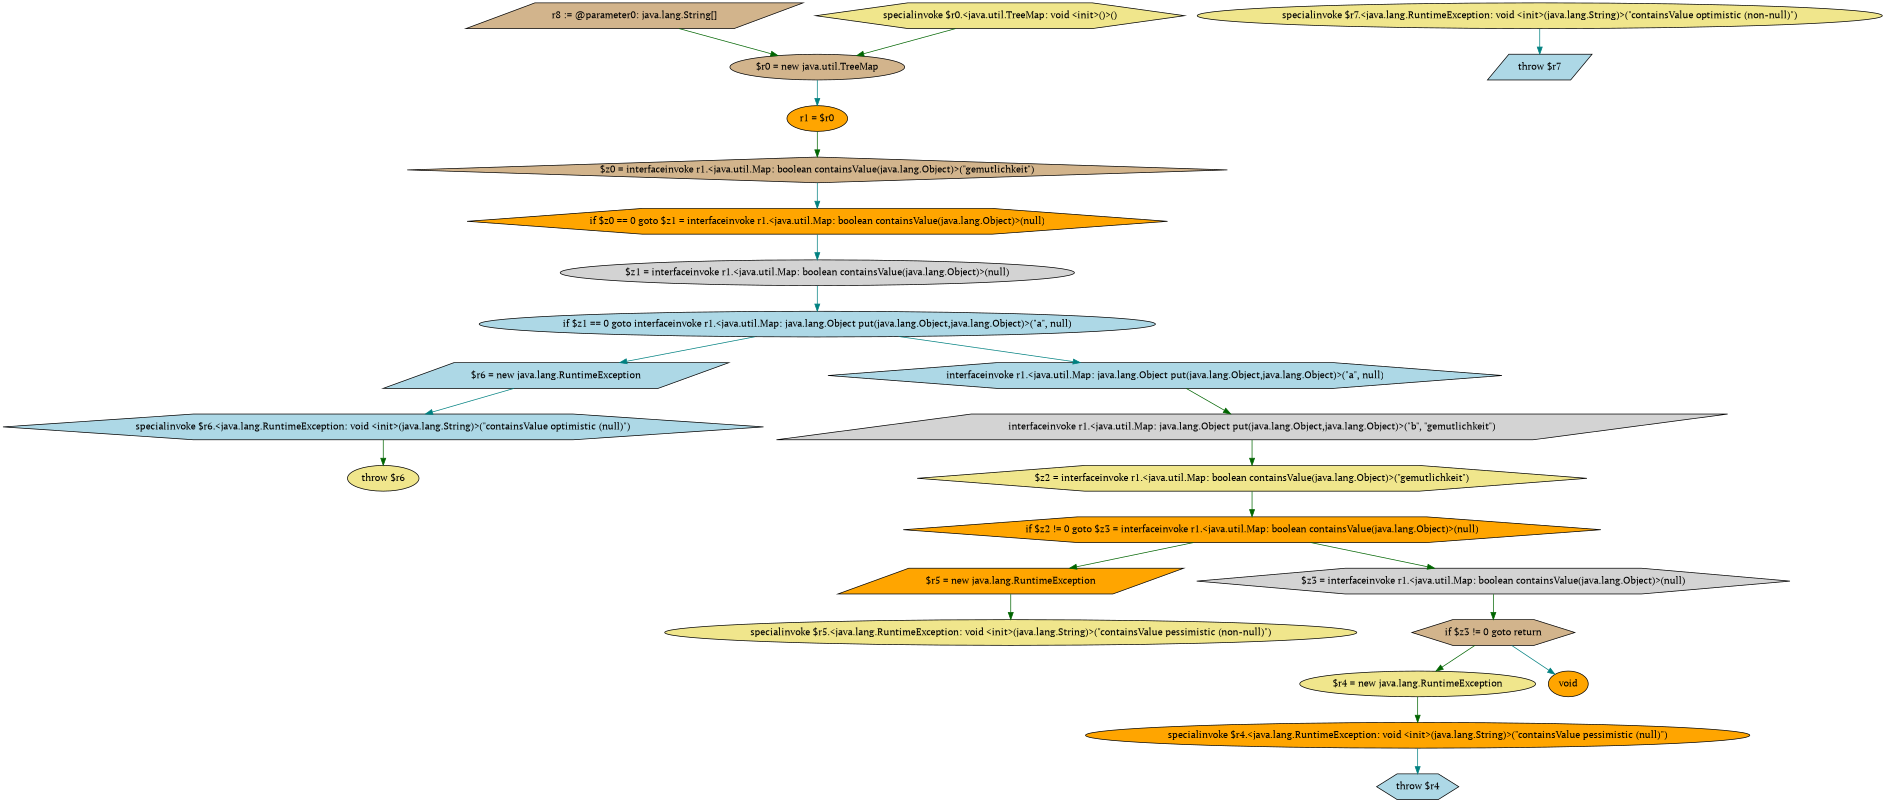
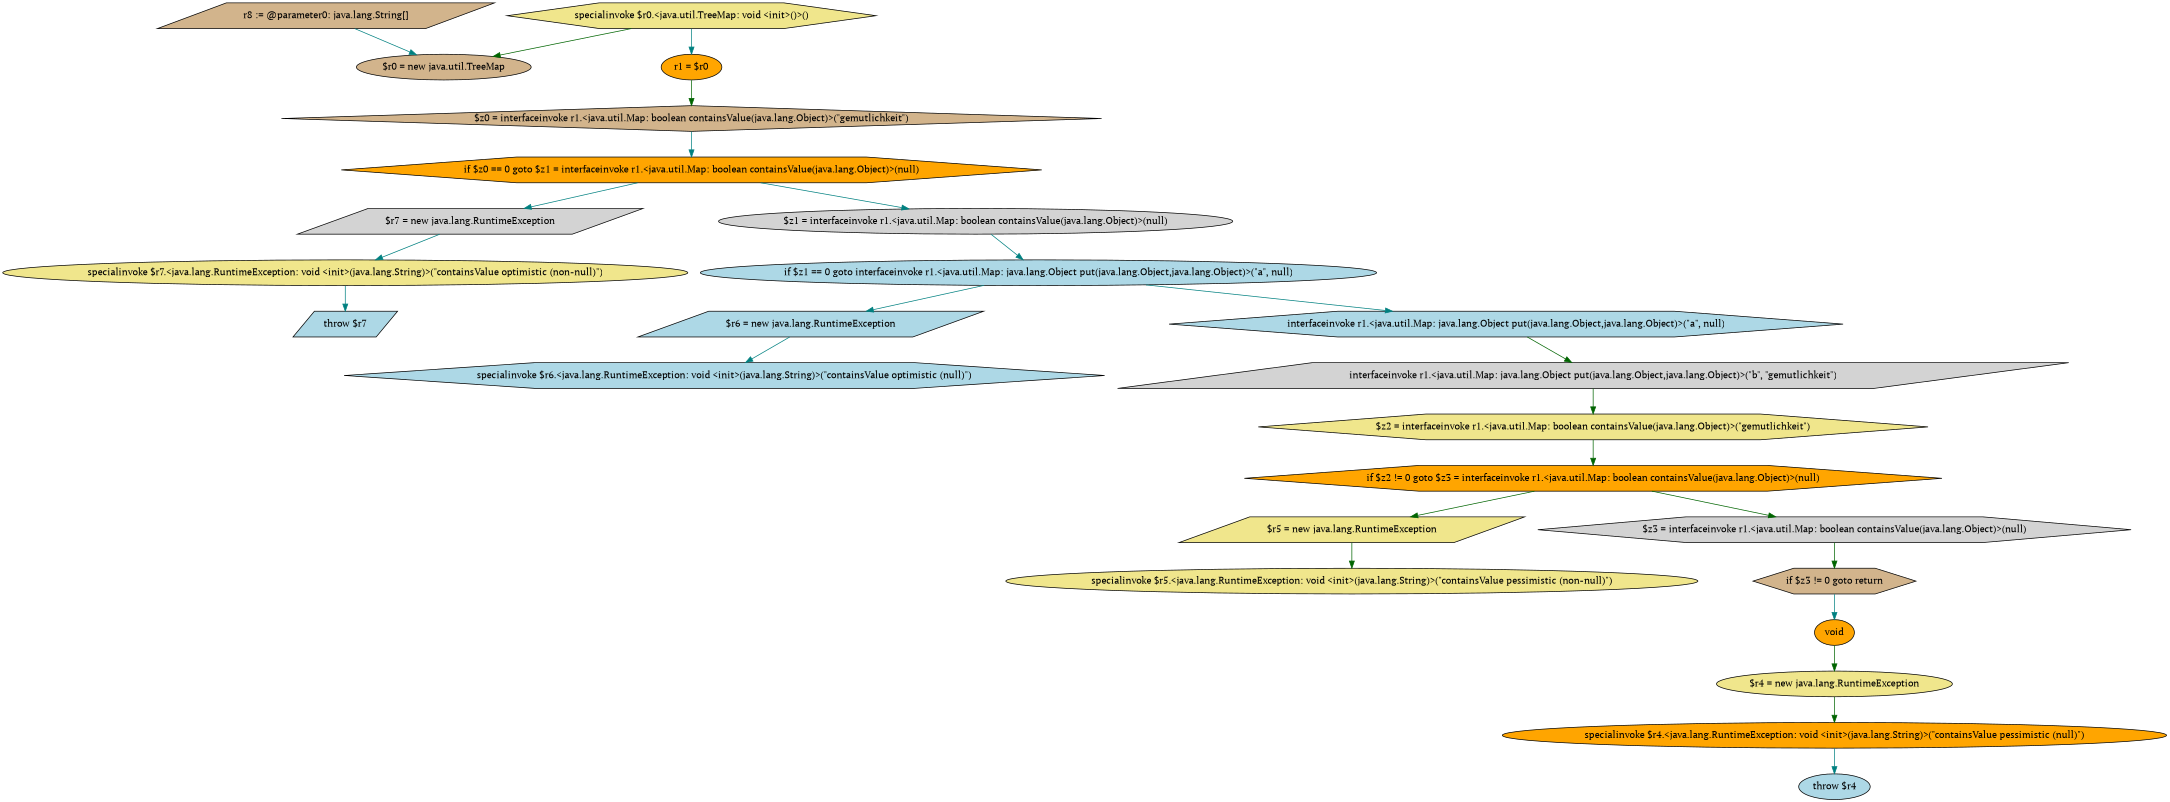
  digraph {
    fontname="PT Serif"
    node [fillcolor=khaki fontname="PT Serif" shape=ellipse style=filled]
    edge [color=darkgreen fontname="PT Serif"]
    "r8 := @parameter0: java.lang.String[]" [fillcolor=tan shape=parallelogram]
    "$r0 = new java.util.TreeMap" [fillcolor=tan]
    "specialinvoke $r0.<java.util.TreeMap: void <init>()>()" [shape=hexagon]
    "r1 = $r0" [fillcolor=orange]
    "$z0 = interfaceinvoke r1.<java.util.Map: boolean containsValue(java.lang.Object)>(\"gemutlichkeit\")" [fillcolor=tan shape=diamond]
    "if $z0 == 0 goto $z1 = interfaceinvoke r1.<java.util.Map: boolean containsValue(java.lang.Object)>(null)" [fillcolor=orange shape=hexagon]
+   "$r7 = new java.lang.RuntimeException" [fillcolor=lightgrey shape=parallelogram]
    "$z1 = interfaceinvoke r1.<java.util.Map: boolean containsValue(java.lang.Object)>(null)" [fillcolor=lightgrey]
    "specialinvoke $r7.<java.lang.RuntimeException: void <init>(java.lang.String)>(\"containsValue optimistic (non-null)\")"
    "if $z1 == 0 goto interfaceinvoke r1.<java.util.Map: java.lang.Object put(java.lang.Object,java.lang.Object)>(\"a\", null)" [fillcolor=lightblue]
    "throw $r7" [fillcolor=lightblue shape=parallelogram]
    "$r6 = new java.lang.RuntimeException" [fillcolor=lightblue shape=parallelogram]
    "interfaceinvoke r1.<java.util.Map: java.lang.Object put(java.lang.Object,java.lang.Object)>(\"a\", null)" [fillcolor=lightblue shape=hexagon]
    "specialinvoke $r6.<java.lang.RuntimeException: void <init>(java.lang.String)>(\"containsValue optimistic (null)\")" [fillcolor=lightblue shape=hexagon]
    "interfaceinvoke r1.<java.util.Map: java.lang.Object put(java.lang.Object,java.lang.Object)>(\"b\", \"gemutlichkeit\")" [fillcolor=lightgrey shape=parallelogram]
-   "throw $r6"
    "$z2 = interfaceinvoke r1.<java.util.Map: boolean containsValue(java.lang.Object)>(\"gemutlichkeit\")" [shape=hexagon]
    "if $z2 != 0 goto $z3 = interfaceinvoke r1.<java.util.Map: boolean containsValue(java.lang.Object)>(null)" [fillcolor=orange shape=hexagon]
-   "$r5 = new java.lang.RuntimeException" [fillcolor=orange shape=parallelogram]
+   "$r5 = new java.lang.RuntimeException" [shape=parallelogram]
    "$z3 = interfaceinvoke r1.<java.util.Map: boolean containsValue(java.lang.Object)>(null)" [fillcolor=lightgrey shape=hexagon]
    "specialinvoke $r5.<java.lang.RuntimeException: void <init>(java.lang.String)>(\"containsValue pessimistic (non-null)\")"
    "if $z3 != 0 goto return" [fillcolor=tan shape=hexagon]
    "$r4 = new java.lang.RuntimeException"
    n24 [fillcolor=orange label=void]
    "specialinvoke $r4.<java.lang.RuntimeException: void <init>(java.lang.String)>(\"containsValue pessimistic (null)\")" [fillcolor=orange]
-   "throw $r4" [fillcolor=lightblue shape=hexagon]
-   "r8 := @parameter0: java.lang.String[]" -> "$r0 = new java.util.TreeMap"
+   "throw $r4" [fillcolor=lightblue]
+   "r8 := @parameter0: java.lang.String[]" -> "$r0 = new java.util.TreeMap" [color=teal]
    "specialinvoke $r0.<java.util.TreeMap: void <init>()>()" -> "$r0 = new java.util.TreeMap"
-   "$r0 = new java.util.TreeMap" -> "r1 = $r0" [color=teal]
+   "specialinvoke $r0.<java.util.TreeMap: void <init>()>()" -> "r1 = $r0" [color=teal]
    "r1 = $r0" -> "$z0 = interfaceinvoke r1.<java.util.Map: boolean containsValue(java.lang.Object)>(\"gemutlichkeit\")"
    "$z0 = interfaceinvoke r1.<java.util.Map: boolean containsValue(java.lang.Object)>(\"gemutlichkeit\")" -> "if $z0 == 0 goto $z1 = interfaceinvoke r1.<java.util.Map: boolean containsValue(java.lang.Object)>(null)" [color=teal]
+   "if $z0 == 0 goto $z1 = interfaceinvoke r1.<java.util.Map: boolean containsValue(java.lang.Object)>(null)" -> "$r7 = new java.lang.RuntimeException" [color=teal]
    "if $z0 == 0 goto $z1 = interfaceinvoke r1.<java.util.Map: boolean containsValue(java.lang.Object)>(null)" -> "$z1 = interfaceinvoke r1.<java.util.Map: boolean containsValue(java.lang.Object)>(null)" [color=teal]
+   "$r7 = new java.lang.RuntimeException" -> "specialinvoke $r7.<java.lang.RuntimeException: void <init>(java.lang.String)>(\"containsValue optimistic (non-null)\")" [color=teal]
    "$z1 = interfaceinvoke r1.<java.util.Map: boolean containsValue(java.lang.Object)>(null)" -> "if $z1 == 0 goto interfaceinvoke r1.<java.util.Map: java.lang.Object put(java.lang.Object,java.lang.Object)>(\"a\", null)" [color=teal]
    "specialinvoke $r7.<java.lang.RuntimeException: void <init>(java.lang.String)>(\"containsValue optimistic (non-null)\")" -> "throw $r7" [color=teal]
    "if $z1 == 0 goto interfaceinvoke r1.<java.util.Map: java.lang.Object put(java.lang.Object,java.lang.Object)>(\"a\", null)" -> "$r6 = new java.lang.RuntimeException" [color=teal]
    "if $z1 == 0 goto interfaceinvoke r1.<java.util.Map: java.lang.Object put(java.lang.Object,java.lang.Object)>(\"a\", null)" -> "interfaceinvoke r1.<java.util.Map: java.lang.Object put(java.lang.Object,java.lang.Object)>(\"a\", null)" [color=teal]
    "$r6 = new java.lang.RuntimeException" -> "specialinvoke $r6.<java.lang.RuntimeException: void <init>(java.lang.String)>(\"containsValue optimistic (null)\")" [color=teal]
    "interfaceinvoke r1.<java.util.Map: java.lang.Object put(java.lang.Object,java.lang.Object)>(\"a\", null)" -> "interfaceinvoke r1.<java.util.Map: java.lang.Object put(java.lang.Object,java.lang.Object)>(\"b\", \"gemutlichkeit\")"
-   "specialinvoke $r6.<java.lang.RuntimeException: void <init>(java.lang.String)>(\"containsValue optimistic (null)\")" -> "throw $r6"
    "interfaceinvoke r1.<java.util.Map: java.lang.Object put(java.lang.Object,java.lang.Object)>(\"b\", \"gemutlichkeit\")" -> "$z2 = interfaceinvoke r1.<java.util.Map: boolean containsValue(java.lang.Object)>(\"gemutlichkeit\")"
    "$z2 = interfaceinvoke r1.<java.util.Map: boolean containsValue(java.lang.Object)>(\"gemutlichkeit\")" -> "if $z2 != 0 goto $z3 = interfaceinvoke r1.<java.util.Map: boolean containsValue(java.lang.Object)>(null)"
    "if $z2 != 0 goto $z3 = interfaceinvoke r1.<java.util.Map: boolean containsValue(java.lang.Object)>(null)" -> "$r5 = new java.lang.RuntimeException"
    "if $z2 != 0 goto $z3 = interfaceinvoke r1.<java.util.Map: boolean containsValue(java.lang.Object)>(null)" -> "$z3 = interfaceinvoke r1.<java.util.Map: boolean containsValue(java.lang.Object)>(null)"
    "$r5 = new java.lang.RuntimeException" -> "specialinvoke $r5.<java.lang.RuntimeException: void <init>(java.lang.String)>(\"containsValue pessimistic (non-null)\")"
    "$z3 = interfaceinvoke r1.<java.util.Map: boolean containsValue(java.lang.Object)>(null)" -> "if $z3 != 0 goto return"
-   "if $z3 != 0 goto return" -> "$r4 = new java.lang.RuntimeException"
+   n24 -> "$r4 = new java.lang.RuntimeException"
    "if $z3 != 0 goto return" -> n24 [color=teal]
    "$r4 = new java.lang.RuntimeException" -> "specialinvoke $r4.<java.lang.RuntimeException: void <init>(java.lang.String)>(\"containsValue pessimistic (null)\")"
    "specialinvoke $r4.<java.lang.RuntimeException: void <init>(java.lang.String)>(\"containsValue pessimistic (null)\")" -> "throw $r4" [color=teal]
  }
